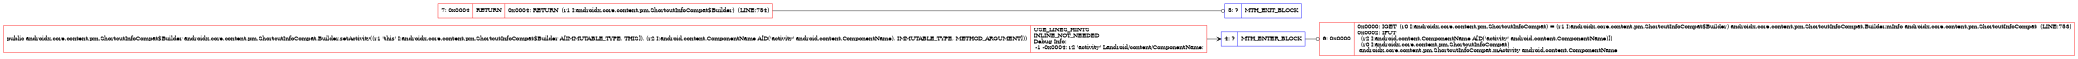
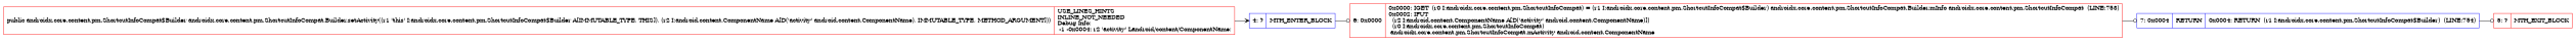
  digraph {
    rankdir=LR
    node [color=red shape=record]
    edge [arrowhead=odot]
    n1 [color=blue label="{4\:\ ?|MTH_ENTER_BLOCK\l}"]
    n2 [label="{6\:\ 0x0000|0x0000: IGET  (r0 I:androidx.core.content.pm.ShortcutInfoCompat) = (r1 I:androidx.core.content.pm.ShortcutInfoCompat$Builder) androidx.core.content.pm.ShortcutInfoCompat.Builder.mInfo androidx.core.content.pm.ShortcutInfoCompat  (LINE:753)\l0x0002: IPUT  \l  (r2 I:android.content.ComponentName A[D('activity' android.content.ComponentName)])\l  (r0 I:androidx.core.content.pm.ShortcutInfoCompat)\l androidx.core.content.pm.ShortcutInfoCompat.mActivity android.content.ComponentName \l}"]
-   n3 [label="{7\:\ 0x0004|RETURN\l|0x0004: RETURN  (r1 I:androidx.core.content.pm.ShortcutInfoCompat$Builder)  (LINE:754)\l}"]
-   n4 [color=blue label="{5\:\ ?|MTH_EXIT_BLOCK\l}"]
+   n3 [color=blue label="{7\:\ 0x0004|RETURN\l|0x0004: RETURN  (r1 I:androidx.core.content.pm.ShortcutInfoCompat$Builder)  (LINE:754)\l}"]
+   n4 [label="{5\:\ ?|MTH_EXIT_BLOCK\l}"]
    n5 [label="{public androidx.core.content.pm.ShortcutInfoCompat$Builder androidx.core.content.pm.ShortcutInfoCompat.Builder.setActivity((r1 'this' I:androidx.core.content.pm.ShortcutInfoCompat$Builder A[IMMUTABLE_TYPE, THIS]), (r2 I:android.content.ComponentName A[D('activity' android.content.ComponentName), IMMUTABLE_TYPE, METHOD_ARGUMENT]))  | USE_LINES_HINTS\lINLINE_NOT_NEEDED\lDebug Info:\l  \-1 \-0x0004: r2 'activity' Landroid\/content\/ComponentName;\l}"]
    n1 -> n2
+   n2 -> n3
    n3 -> n4
    n5 -> n1 [arrowhead=vee]
  }
